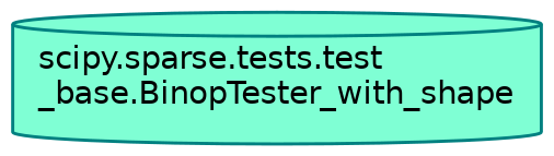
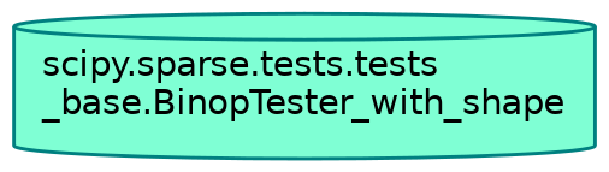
  digraph {
    rankdir=LR
-   n1 [color=teal fillcolor=aquamarine fontname=Helvetica fontsize=10 height=0.2 label="scipy.sparse.tests.test\l_base.BinopTester_with_shape" shape=cylinder style=filled width=0.4]
+   n1 [color=teal fillcolor=aquamarine fontname=Helvetica fontsize=10 height=0.2 label="scipy.sparse.tests.tests\l_base.BinopTester_with_shape" shape=cylinder style=filled width=0.4]
  }
